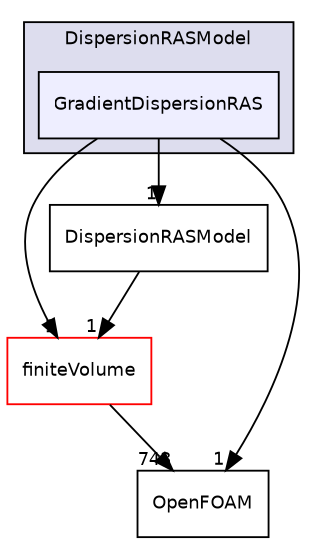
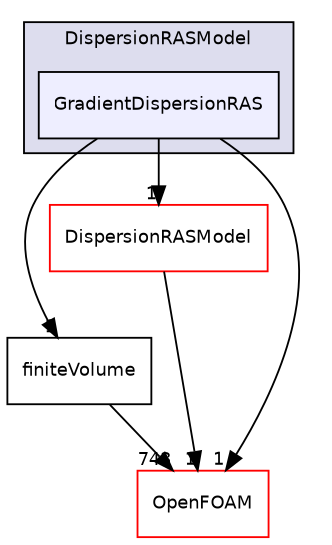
  digraph {
    compound=true
    fontname="DejaVu Sans"
    node [fontname="DejaVu Sans" fontsize=10 shape=box]
    edge [fontname="DejaVu Sans" headlabel=1 labeldistance=1.5 labelfontname=Helvetica labelfontsize=10]
    n1 [fillcolor="#eeeeff" label=GradientDispersionRAS pencolor=black style=filled]
-   n2 [color=red label=finiteVolume]
-   n3 [label=DispersionRASModel]
-   n4 [color=black label=OpenFOAM]
+   n2 [color=black label=finiteVolume]
+   n3 [label=DispersionRASModel color=red]
+   n4 [color=red label=OpenFOAM]
    subgraph cluster_1 {
      bgcolor="#ddddee"
      fontsize=10
      label=DispersionRASModel
      pencolor=black
      n1
    }
    n1 -> n2
    n1 -> n3
    n1 -> n4
    n2 -> n4 [headlabel=743]
-   n3 -> n2
+   n3 -> n4
  }
